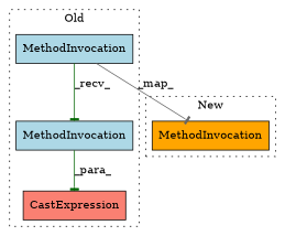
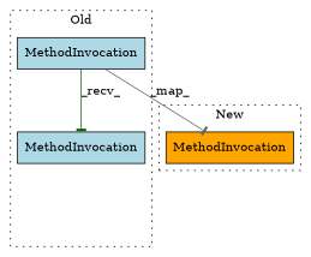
  digraph {
    node [a=32 l=18 shape=box style=filled fillcolor=lightblue]
    edge [color=darkgreen style=solid arrowhead=tee]
-   n1 [a=11 l=14 label=CastExpression s=12188 fillcolor=salmon]
    n2 [label=MethodInvocation s=12212]
    n3 [l=12 label=MethodInvocation s=12231]
    n4 [label=MethodInvocation s=12090 fillcolor=orange]
    subgraph cluster_1 {
      label=Old
      style=dotted
-     n1
      n2
      n3
    }
    subgraph cluster_2 {
      label=New
      style=dotted
      n4
    }
    n2 -> n3 [label=_recv_]
    n2 -> n4 [label=_map_ color=gray40]
-   n3 -> n1 [label=_para_]
  }
